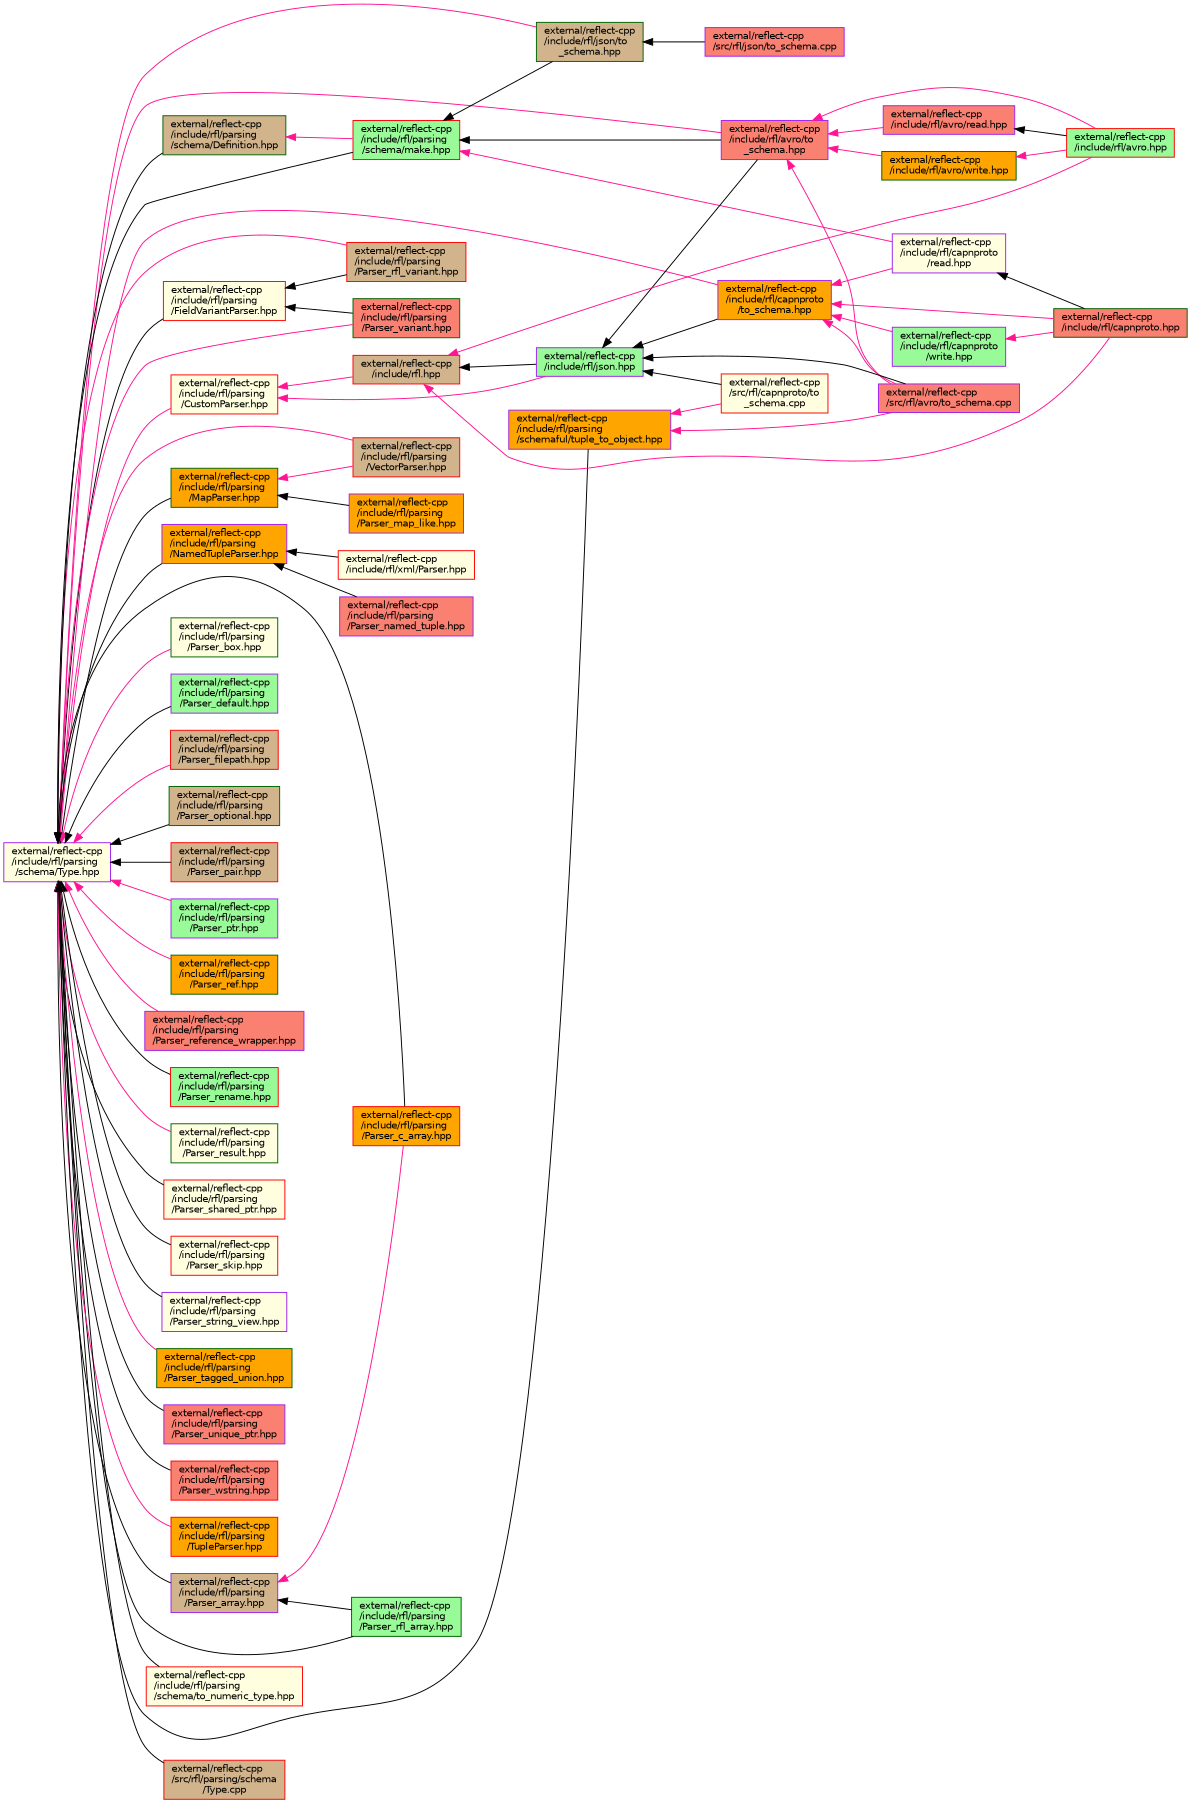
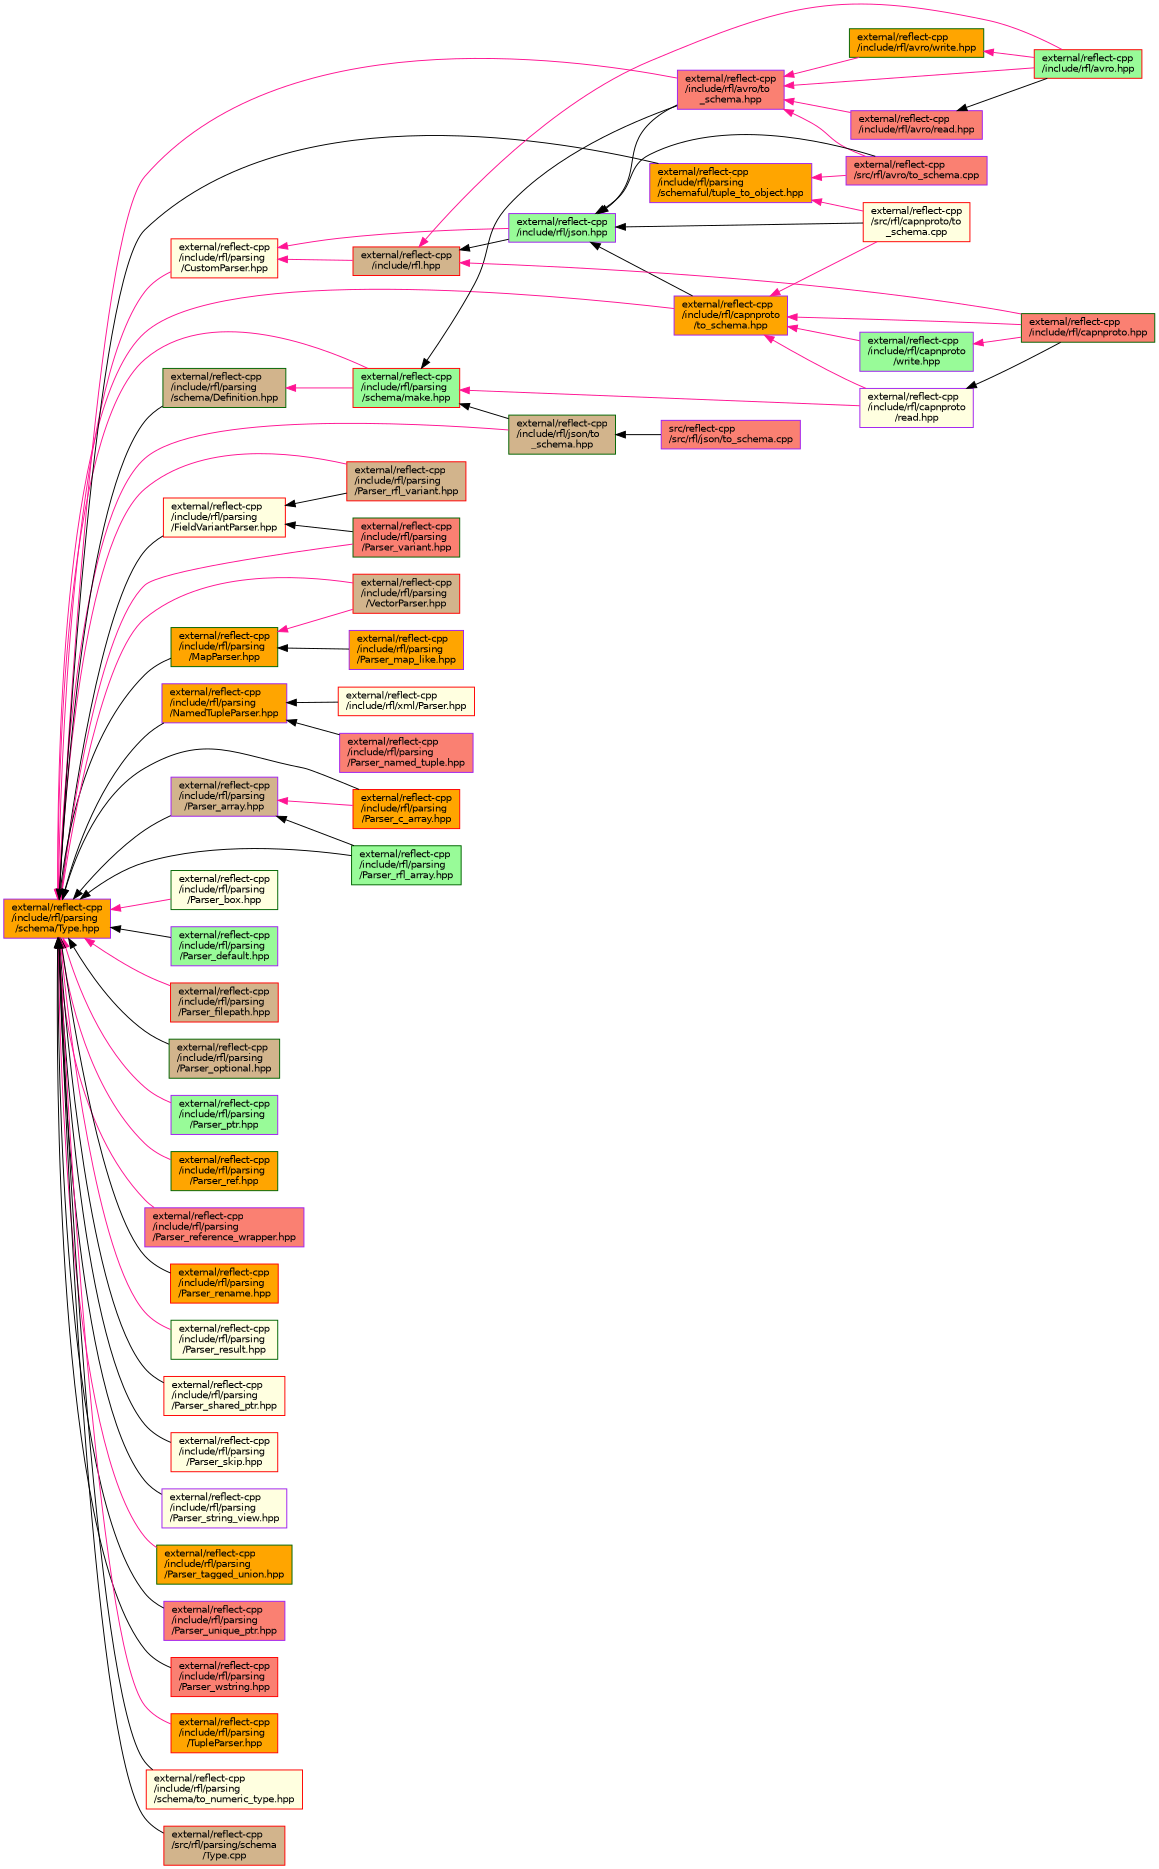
  digraph {
    rankdir=LR
    node [color=purple fillcolor=orange fontname=Helvetica fontsize=10 shape=box style=filled]
    edge [color=black dir=back fontname=Helvetica fontsize=10 labelfontname=Helvetica labelfontsize=10 style=solid]
-   n1 [fillcolor=lightyellow fontcolor=black height=0.2 label="external/reflect-cpp\l/include/rfl/parsing\l/schema/Type.hpp" width=0.4]
+   n1 [fontcolor=black height=0.2 label="external/reflect-cpp\l/include/rfl/parsing\l/schema/Type.hpp" width=0.4]
    n2 [fillcolor=salmon height=0.2 label="external/reflect-cpp\l/include/rfl/avro/to\l_schema.hpp" width=0.4]
    n3 [height=0.2 label="external/reflect-cpp\l/include/rfl/capnproto\l/to_schema.hpp" width=0.4]
    n4 [color=darkgreen fillcolor=tan height=0.2 label="external/reflect-cpp\l/include/rfl/json/to\l_schema.hpp" width=0.4]
    n5 [color=red fillcolor=lightyellow height=0.2 label="external/reflect-cpp\l/include/rfl/parsing\l/CustomParser.hpp" width=0.4]
    n6 [color=red fillcolor=lightyellow height=0.2 label="external/reflect-cpp\l/include/rfl/parsing\l/FieldVariantParser.hpp" width=0.4]
    n7 [color=red fillcolor=tan height=0.2 label="external/reflect-cpp\l/include/rfl/parsing\l/Parser_rfl_variant.hpp" width=0.4]
    n8 [color=darkgreen fillcolor=salmon height=0.2 label="external/reflect-cpp\l/include/rfl/parsing\l/Parser_variant.hpp" width=0.4]
    n9 [color=darkgreen height=0.2 label="external/reflect-cpp\l/include/rfl/parsing\l/MapParser.hpp" width=0.4]
    n10 [color=red fillcolor=tan height=0.2 label="external/reflect-cpp\l/include/rfl/parsing\l/VectorParser.hpp" width=0.4]
    n11 [height=0.2 label="external/reflect-cpp\l/include/rfl/parsing\l/NamedTupleParser.hpp" width=0.4]
    n12 [fillcolor=tan height=0.2 label="external/reflect-cpp\l/include/rfl/parsing\l/Parser_array.hpp" width=0.4]
    n13 [color=red height=0.2 label="external/reflect-cpp\l/include/rfl/parsing\l/Parser_c_array.hpp" width=0.4]
    n14 [color=darkgreen fillcolor=palegreen height=0.2 label="external/reflect-cpp\l/include/rfl/parsing\l/Parser_rfl_array.hpp" width=0.4]
    n15 [color=darkgreen fillcolor=lightyellow height=0.2 label="external/reflect-cpp\l/include/rfl/parsing\l/Parser_box.hpp" width=0.4]
    n16 [fillcolor=palegreen height=0.2 label="external/reflect-cpp\l/include/rfl/parsing\l/Parser_default.hpp" width=0.4]
    n17 [color=red fillcolor=tan height=0.2 label="external/reflect-cpp\l/include/rfl/parsing\l/Parser_filepath.hpp" width=0.4]
    n18 [color=darkgreen fillcolor=tan height=0.2 label="external/reflect-cpp\l/include/rfl/parsing\l/Parser_optional.hpp" width=0.4]
-   n19 [color=red fillcolor=tan height=0.2 label="external/reflect-cpp\l/include/rfl/parsing\l/Parser_pair.hpp" width=0.4]
    n20 [fillcolor=palegreen height=0.2 label="external/reflect-cpp\l/include/rfl/parsing\l/Parser_ptr.hpp" width=0.4]
    n21 [color=darkgreen height=0.2 label="external/reflect-cpp\l/include/rfl/parsing\l/Parser_ref.hpp" width=0.4]
    n22 [fillcolor=salmon height=0.2 label="external/reflect-cpp\l/include/rfl/parsing\l/Parser_reference_wrapper.hpp" width=0.4]
-   n23 [color=red fillcolor=palegreen height=0.2 label="external/reflect-cpp\l/include/rfl/parsing\l/Parser_rename.hpp" width=0.4]
+   n23 [color=red height=0.2 label="external/reflect-cpp\l/include/rfl/parsing\l/Parser_rename.hpp" width=0.4]
    n24 [color=darkgreen fillcolor=lightyellow height=0.2 label="external/reflect-cpp\l/include/rfl/parsing\l/Parser_result.hpp" width=0.4]
    n25 [color=red fillcolor=lightyellow height=0.2 label="external/reflect-cpp\l/include/rfl/parsing\l/Parser_shared_ptr.hpp" width=0.4]
    n26 [color=red fillcolor=lightyellow height=0.2 label="external/reflect-cpp\l/include/rfl/parsing\l/Parser_skip.hpp" width=0.4]
    n27 [fillcolor=lightyellow height=0.2 label="external/reflect-cpp\l/include/rfl/parsing\l/Parser_string_view.hpp" width=0.4]
    n28 [color=darkgreen height=0.2 label="external/reflect-cpp\l/include/rfl/parsing\l/Parser_tagged_union.hpp" width=0.4]
    n29 [fillcolor=salmon height=0.2 label="external/reflect-cpp\l/include/rfl/parsing\l/Parser_unique_ptr.hpp" width=0.4]
    n30 [color=red fillcolor=salmon height=0.2 label="external/reflect-cpp\l/include/rfl/parsing\l/Parser_wstring.hpp" width=0.4]
    n31 [color=red height=0.2 label="external/reflect-cpp\l/include/rfl/parsing\l/TupleParser.hpp" width=0.4]
    n32 [color=darkgreen fillcolor=tan height=0.2 label="external/reflect-cpp\l/include/rfl/parsing\l/schema/Definition.hpp" width=0.4]
    n33 [color=red fillcolor=palegreen height=0.2 label="external/reflect-cpp\l/include/rfl/parsing\l/schema/make.hpp" width=0.4]
    n34 [color=red fillcolor=lightyellow height=0.2 label="external/reflect-cpp\l/include/rfl/parsing\l/schema/to_numeric_type.hpp" width=0.4]
    n35 [height=0.2 label="external/reflect-cpp\l/include/rfl/parsing\l/schemaful/tuple_to_object.hpp" width=0.4]
    n36 [color=red fillcolor=tan height=0.2 label="external/reflect-cpp\l/src/rfl/parsing/schema\l/Type.cpp" width=0.4]
    n37 [color=red fillcolor=palegreen height=0.2 label="external/reflect-cpp\l/include/rfl/avro.hpp" width=0.4]
    n38 [fillcolor=salmon height=0.2 label="external/reflect-cpp\l/include/rfl/avro/read.hpp" width=0.4]
    n39 [color=darkgreen height=0.2 label="external/reflect-cpp\l/include/rfl/avro/write.hpp" width=0.4]
    n40 [fillcolor=salmon height=0.2 label="external/reflect-cpp\l/src/rfl/avro/to_schema.cpp" width=0.4]
    n41 [color=darkgreen fillcolor=salmon height=0.2 label="external/reflect-cpp\l/include/rfl/capnproto.hpp" width=0.4]
    n42 [fillcolor=lightyellow height=0.2 label="external/reflect-cpp\l/include/rfl/capnproto\l/read.hpp" width=0.4]
    n43 [fillcolor=palegreen height=0.2 label="external/reflect-cpp\l/include/rfl/capnproto\l/write.hpp" width=0.4]
    n44 [color=red fillcolor=lightyellow height=0.2 label="external/reflect-cpp\l/src/rfl/capnproto/to\l_schema.cpp" width=0.4]
-   n45 [fillcolor=salmon height=0.2 label="external/reflect-cpp\l/src/rfl/json/to_schema.cpp" width=0.4]
+   n45 [fillcolor=salmon height=0.2 label="src/reflect-cpp\l/src/rfl/json/to_schema.cpp" width=0.4]
    n46 [fillcolor=palegreen height=0.2 label="external/reflect-cpp\l/include/rfl/json.hpp" width=0.4]
    n47 [color=red fillcolor=tan height=0.2 label="external/reflect-cpp\l/include/rfl.hpp" width=0.4]
    n48 [height=0.2 label="external/reflect-cpp\l/include/rfl/parsing\l/Parser_map_like.hpp" width=0.4]
    n49 [fillcolor=salmon height=0.2 label="external/reflect-cpp\l/include/rfl/parsing\l/Parser_named_tuple.hpp" width=0.4]
    n50 [color=red fillcolor=lightyellow height=0.2 label="external/reflect-cpp\l/include/rfl/xml/Parser.hpp" width=0.4]
    n1 -> n2 [color=deeppink]
    n1 -> n3 [color=deeppink]
    n1 -> n4 [color=deeppink]
    n1 -> n5 [color=deeppink]
    n1 -> n6
    n1 -> n7 [color=deeppink]
    n1 -> n8 [color=deeppink]
    n1 -> n9
    n1 -> n10 [color=deeppink]
    n1 -> n11
    n1 -> n12
    n1 -> n13
    n1 -> n14
    n1 -> n15 [color=deeppink]
    n1 -> n16
    n1 -> n17 [color=deeppink]
    n1 -> n18
-   n1 -> n19
    n1 -> n20 [color=deeppink]
    n1 -> n21 [color=deeppink]
    n1 -> n22 [color=deeppink]
    n1 -> n23
    n1 -> n24 [color=deeppink]
    n1 -> n25
    n1 -> n26
    n1 -> n27
    n1 -> n28 [color=deeppink]
    n1 -> n29
    n1 -> n30
    n1 -> n31 [color=deeppink]
    n1 -> n32
-   n1 -> n33
+   n1 -> n33 [color=deeppink]
    n1 -> n34
    n1 -> n35
    n1 -> n36
    n2 -> n37 [color=deeppink]
    n2 -> n38 [color=deeppink]
    n2 -> n39 [color=deeppink]
    n2 -> n40 [color=deeppink]
    n3 -> n41 [color=deeppink]
    n3 -> n42 [color=deeppink]
    n3 -> n43 [color=deeppink]
-   n3 -> n40 [color=deeppink]
+   n3 -> n44 [color=deeppink]
    n4 -> n45
    n5 -> n46 [color=deeppink]
    n5 -> n47 [color=deeppink]
    n6 -> n7
    n6 -> n8
    n9 -> n10 [color=deeppink]
    n9 -> n48
    n11 -> n49
    n11 -> n50
    n12 -> n13 [color=deeppink]
    n12 -> n14
    n32 -> n33 [color=deeppink]
    n33 -> n2
    n33 -> n4
    n33 -> n42 [color=deeppink]
    n35 -> n40 [color=deeppink]
    n35 -> n44 [color=deeppink]
    n38 -> n37
    n39 -> n37 [color=deeppink]
    n42 -> n41
    n43 -> n41 [color=deeppink]
    n46 -> n2
    n46 -> n3
    n46 -> n40
    n46 -> n44
    n47 -> n37 [color=deeppink]
    n47 -> n41 [color=deeppink]
    n47 -> n46
  }
